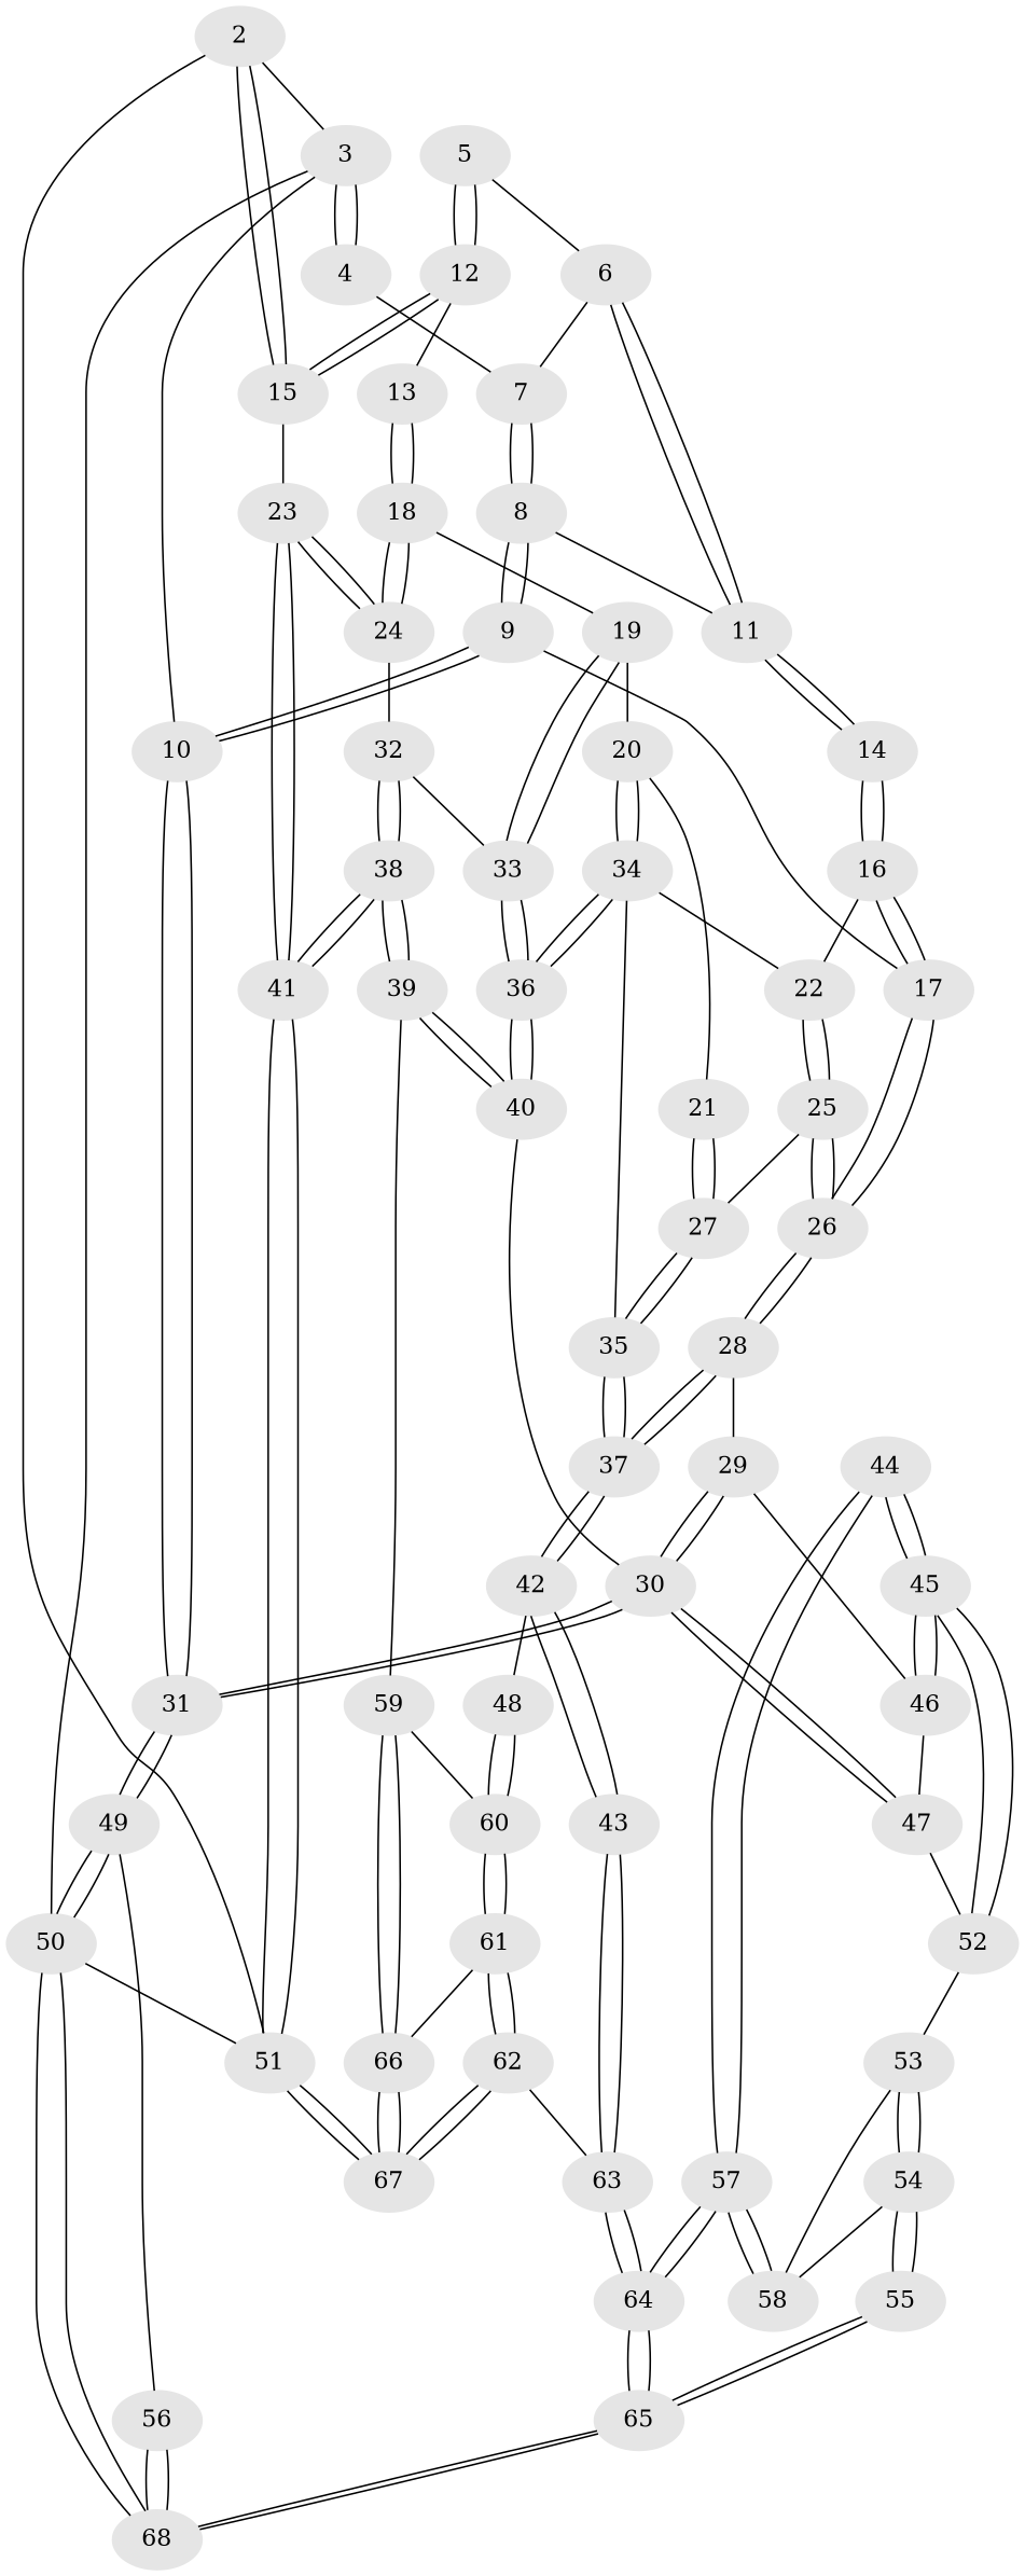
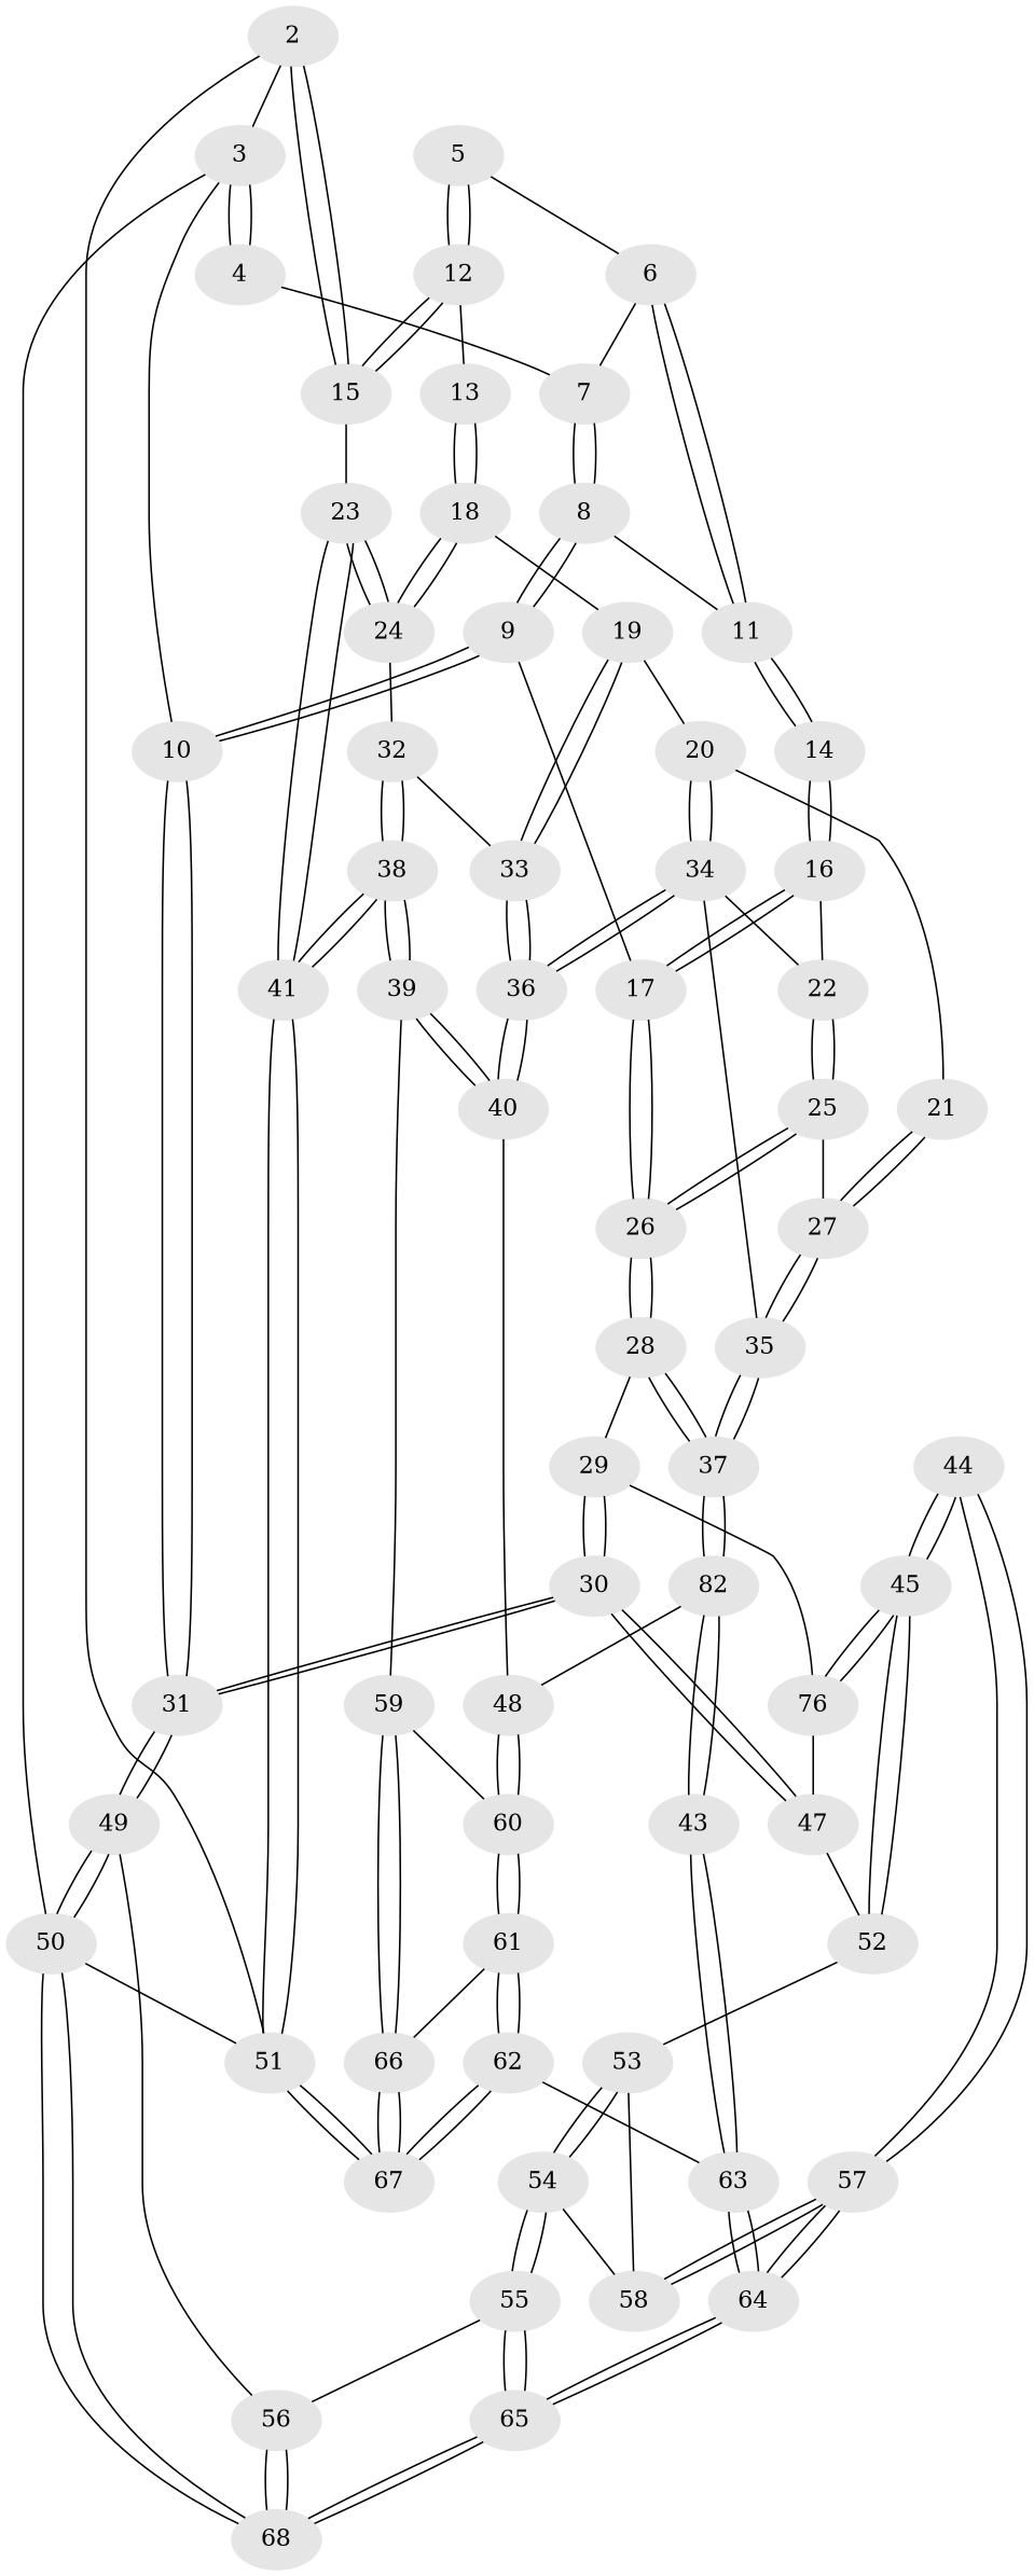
  graph {
    node [color=gray90 style=filled]
    2
    3
    15
    51
    5
    6
    12
    4
    10
    50
    23
    67
    7
    31
    68
    8
    11
    13
    14
    9
    17
    26
    49
    16
    18
    19
    24
    22
    41
    25
    28
    20
    33
    32
    21
    34
    36
    27
    35
    38
    29
    37
    30
-   46
-   42
+   46 [label=76]
+   42 [label=82]
    47
    52
    56
    39
    40
    48
    43
    59
    60
    66
    63
    44
    45
    57
    64
    58
    53
    61
    54
    55
    65
    62
    2 -- 3
    2 -- 15
    2 -- 15
    2 -- 51
    3 -- 4
    3 -- 4
    3 -- 10
    3 -- 50
    15 -- 23
    51 -- 67
    51 -- 67
    5 -- 6
    5 -- 12
    5 -- 12
    6 -- 7
    6 -- 11
    6 -- 11
    12 -- 15
    12 -- 15
    12 -- 13
    4 -- 7
    10 -- 31
    10 -- 31
    50 -- 51
    50 -- 68
    50 -- 68
    23 -- 24
    23 -- 24
    23 -- 41
    23 -- 41
    7 -- 8
    7 -- 8
    31 -- 49
    31 -- 49
    8 -- 11
    8 -- 9
    8 -- 9
    11 -- 14
    11 -- 14
    13 -- 18
    13 -- 18
    14 -- 16
    14 -- 16
    9 -- 10
    9 -- 10
    9 -- 17
    17 -- 26
    17 -- 26
    26 -- 28
    26 -- 28
    49 -- 50
    49 -- 50
    49 -- 56
    16 -- 17
    16 -- 17
    16 -- 22
    18 -- 19
    18 -- 24
    18 -- 24
    19 -- 20
    19 -- 33
    19 -- 33
    24 -- 32
    22 -- 25
    22 -- 25
    41 -- 51
    41 -- 51
    25 -- 26
    25 -- 26
    25 -- 27
    28 -- 29
    28 -- 37
    28 -- 37
    20 -- 21
    20 -- 34
    20 -- 34
    33 -- 36
    33 -- 36
    32 -- 33
    32 -- 38
    32 -- 38
    21 -- 27
    21 -- 27
    34 -- 22
    34 -- 36
    34 -- 36
    34 -- 35
    36 -- 40
    36 -- 40
    27 -- 35
    27 -- 35
    35 -- 37
    35 -- 37
    38 -- 41
    38 -- 41
    38 -- 39
    38 -- 39
    29 -- 30
    29 -- 30
    29 -- 46
    37 -- 42
    37 -- 42
    30 -- 31
    30 -- 31
    30 -- 47
    30 -- 47
    46 -- 47
    42 -- 48
    42 -- 43
    42 -- 43
    47 -- 52
    52 -- 53
    56 -- 68
    56 -- 68
    39 -- 40
    39 -- 40
    39 -- 59
-   40 -- 30
+   40 -- 48
    48 -- 60
    48 -- 60
    43 -- 63
    43 -- 63
    59 -- 60
    59 -- 66
    59 -- 66
    60 -- 61
    60 -- 61
    66 -- 67
    66 -- 67
    63 -- 64
    63 -- 64
    44 -- 45
    44 -- 45
    44 -- 57
    44 -- 57
    45 -- 46
    45 -- 46
    45 -- 52
    45 -- 52
    57 -- 64
    57 -- 64
    57 -- 58
    57 -- 58
    64 -- 65
    64 -- 65
    53 -- 58
    53 -- 54
    53 -- 54
    61 -- 66
    61 -- 62
    61 -- 62
    54 -- 58
    54 -- 55
    54 -- 55
+   55 -- 56
    55 -- 65
    55 -- 65
    65 -- 68
    65 -- 68
    62 -- 67
    62 -- 67
    62 -- 63
  }
